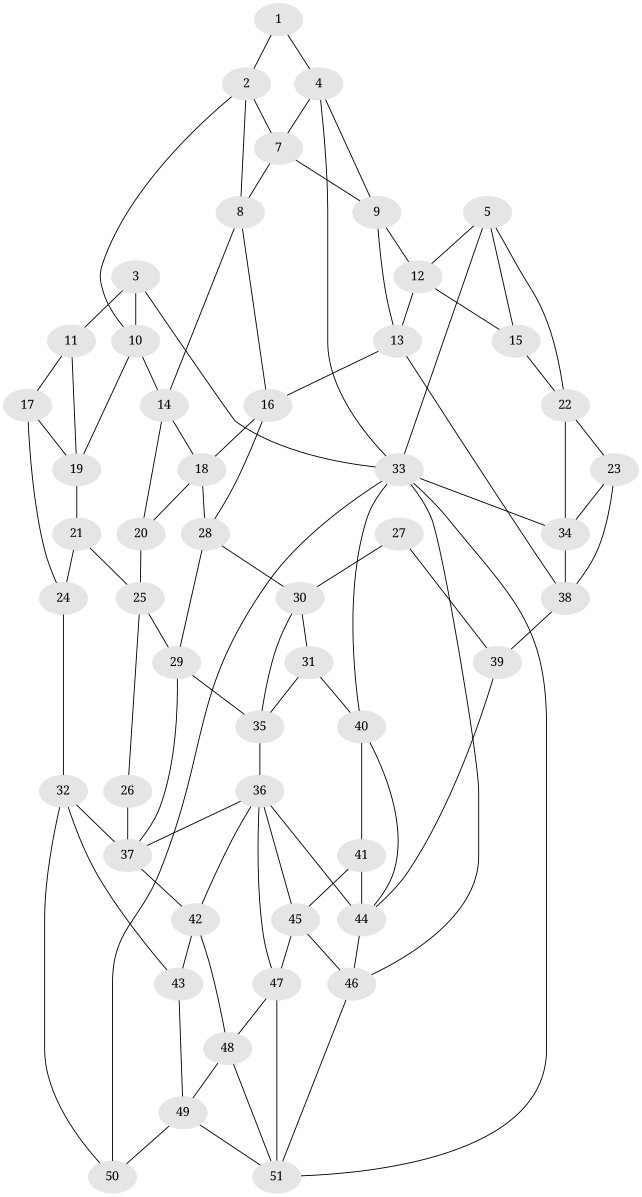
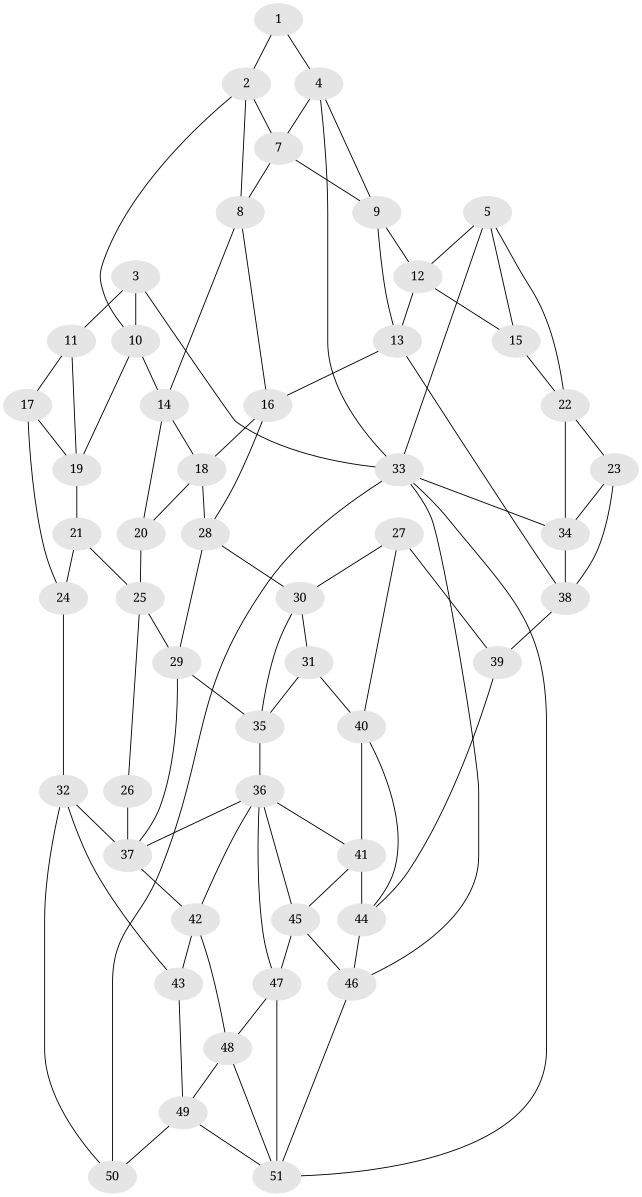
  graph {
    fontname="Noto Serif"
    node [color=gray90 fontname="Noto Serif" style=filled]
    edge [fontname="Noto Serif" weight=1.0]
    1
    2
    4
    7
    8
    10
    33
    9
    14
    16
    19
    3
    11
    17
    34
    50
    46
    51
    12
    13
    5
    15
    22
    23
    24
    32
    18
    20
    28
    38
    21
    39
    25
    29
    30
    26
    37
    43
    35
    42
    27
    40
    31
    44
    41
    36
    49
    45
    47
    48
    1 -- 2
    1 -- 4
    2 -- 7
    2 -- 8
    2 -- 10
    4 -- 7
    4 -- 33
    4 -- 9
    7 -- 8
    7 -- 9
    8 -- 14
    8 -- 16
    10 -- 14
    10 -- 19
    33 -- 34
    33 -- 50
    33 -- 46
    33 -- 51
    9 -- 12
    9 -- 13
    14 -- 18
    14 -- 20
    16 -- 18
    16 -- 28
    19 -- 21
    3 -- 10
    3 -- 33
    3 -- 11
    11 -- 19
    11 -- 17
    17 -- 19
    17 -- 24
    34 -- 38
    46 -- 51
    12 -- 13
    12 -- 15
    13 -- 16
    13 -- 38
    5 -- 33
    5 -- 12
    5 -- 15
    5 -- 22
    15 -- 22
    22 -- 34
    22 -- 23
    23 -- 34
    23 -- 38
    24 -- 32
    32 -- 50
    32 -- 37
    32 -- 43
    18 -- 20
    18 -- 28
    20 -- 25
    28 -- 29
    28 -- 30
    38 -- 39 [weight=2.0]
    21 -- 24
    21 -- 25
    39 -- 44
    25 -- 29
    25 -- 26
    29 -- 37
    29 -- 35
    30 -- 35
    30 -- 31
    26 -- 37 [weight=2.0]
    37 -- 42
    43 -- 49
    35 -- 36
    42 -- 43
    42 -- 48
    27 -- 39
    27 -- 30
-   33 -- 40
+   27 -- 40
    40 -- 44
    40 -- 41
    31 -- 35
    31 -- 40
    44 -- 46
    41 -- 44
    41 -- 45
    36 -- 37
    36 -- 42
-   36 -- 44
+   36 -- 41
    36 -- 45
    36 -- 47
    49 -- 50
    49 -- 51
    45 -- 46
    45 -- 47
    47 -- 51
    47 -- 48
    48 -- 51
    48 -- 49
  }
